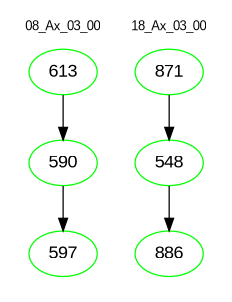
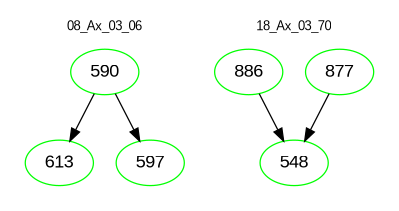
  digraph {
    fontname="Liberation Sans"
    node [color=green fontname="Liberation Sans"]
    edge [color=black fontname="Liberation Sans"]
    n1 [label=613]
    n2 [label=590]
    n3 [label=597]
-   n4 [label=871]
+   n4 [label=877]
    n5 [label=548]
    n6 [label=886]
    subgraph cluster_1 {
      color=white
      fontsize=10
-     label="08_Ax_03_00"
+     label="08_Ax_03_06"
      n1
      n2
      n3
    }
    subgraph cluster_2 {
      color=white
      fontsize=10
-     label="18_Ax_03_00"
+     label="18_Ax_03_70"
      n4
      n5
      n6
    }
-   n1 -> n2
+   n2 -> n1
    n2 -> n3
    n4 -> n5
-   n5 -> n6
+   n6 -> n5
  }
